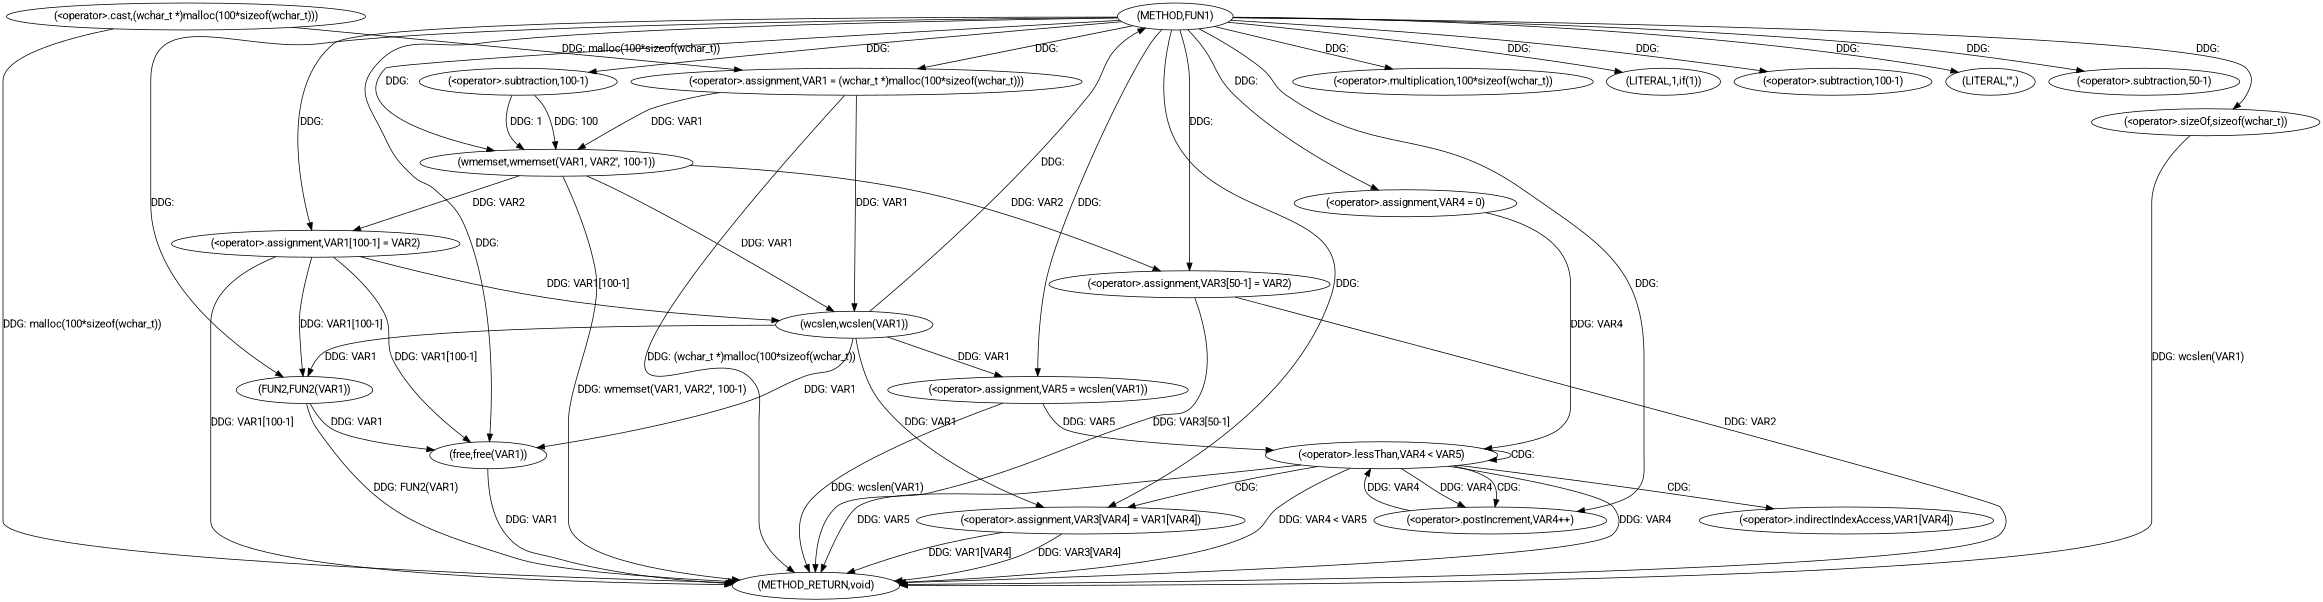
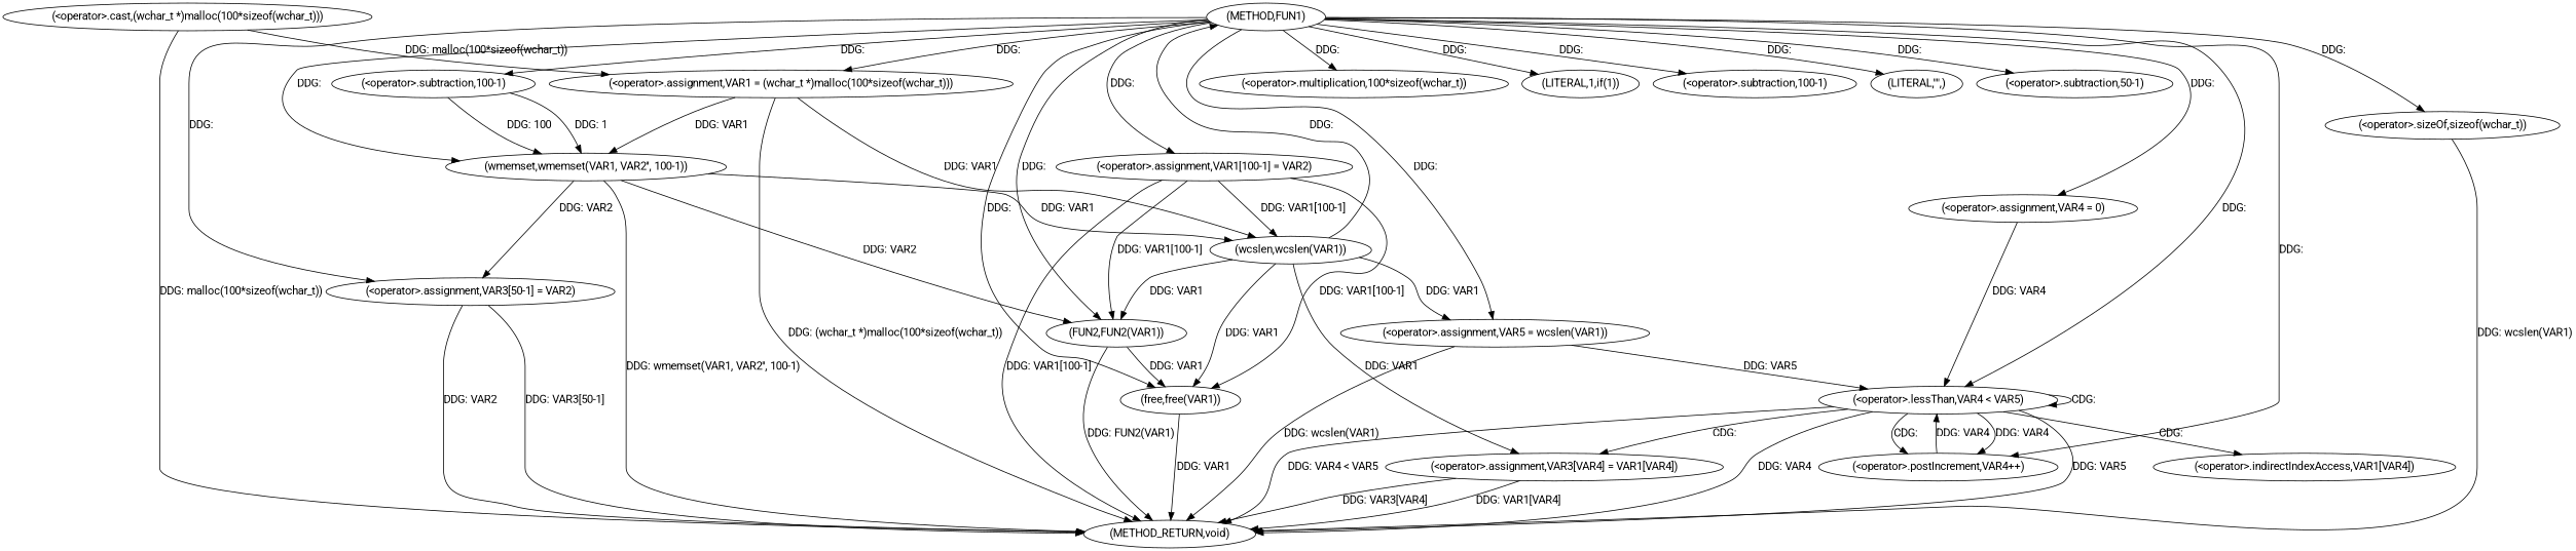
  digraph {
    fontname=Roboto
    node [fontname=Roboto]
    edge [fontname=Roboto]
    n1 [label="(METHOD,FUN1)"]
    n2 [label="(<operator>.assignment,VAR1 = (wchar_t *)malloc(100*sizeof(wchar_t)))"]
    n3 [label="(<operator>.multiplication,100*sizeof(wchar_t))"]
    n4 [label="(<operator>.sizeOf,sizeof(wchar_t))"]
    n5 [label="(LITERAL,1,if(1))"]
    n6 [label="(wmemset,wmemset(VAR1, VAR2'', 100-1))"]
    n7 [label="(<operator>.subtraction,100-1)"]
    n8 [label="(<operator>.assignment,VAR1[100-1] = VAR2)"]
    n9 [label="(<operator>.subtraction,100-1)"]
    n10 [label="(LITERAL,\"\",)"]
    n11 [label="(<operator>.assignment,VAR5 = wcslen(VAR1))"]
    n12 [label="(<operator>.assignment,VAR4 = 0)"]
    n13 [label="(<operator>.lessThan,VAR4 < VAR5)"]
    n14 [label="(<operator>.postIncrement,VAR4++)"]
    n15 [label="(<operator>.assignment,VAR3[50-1] = VAR2)"]
    n16 [label="(<operator>.subtraction,50-1)"]
    n17 [label="(FUN2,FUN2(VAR1))"]
    n18 [label="(free,free(VAR1))"]
    n19 [label="(wcslen,wcslen(VAR1))"]
    n20 [label="(METHOD_RETURN,void)"]
    n21 [label="(<operator>.assignment,VAR3[VAR4] = VAR1[VAR4])"]
    n22 [label="(<operator>.indirectIndexAccess,VAR1[VAR4])"]
    n23 [label="(<operator>.cast,(wchar_t *)malloc(100*sizeof(wchar_t)))"]
    n1 -> n2 [label="DDG: "]
    n1 -> n3 [label="DDG: "]
    n1 -> n4 [label="DDG: "]
    n1 -> n5 [label="DDG: "]
    n1 -> n6 [label="DDG: "]
    n1 -> n7 [label="DDG: "]
    n1 -> n8 [label="DDG: "]
    n1 -> n9 [label="DDG: "]
    n1 -> n10 [label="DDG: "]
    n1 -> n11 [label="DDG: "]
    n1 -> n12 [label="DDG: "]
-   n1 -> n21 [label="DDG: "]
+   n1 -> n13 [label="DDG: "]
    n1 -> n14 [label="DDG: "]
    n1 -> n15 [label="DDG: "]
    n1 -> n16 [label="DDG: "]
    n1 -> n17 [label="DDG: "]
    n1 -> n18 [label="DDG: "]
    n2 -> n6 [label="DDG: VAR1"]
    n2 -> n19 [label="DDG: VAR1"]
    n2 -> n20 [label="DDG: (wchar_t *)malloc(100*sizeof(wchar_t))"]
    n4 -> n20 [label="DDG: wcslen(VAR1)"]
-   n6 -> n8 [label="DDG: VAR2"]
+   n6 -> n17 [label="DDG: VAR2"]
    n6 -> n15 [label="DDG: VAR2"]
    n6 -> n19 [label="DDG: VAR1"]
    n6 -> n20 [label="DDG: wmemset(VAR1, VAR2'', 100-1)"]
    n7 -> n6 [label="DDG: 100"]
    n7 -> n6 [label="DDG: 1"]
    n8 -> n17 [label="DDG: VAR1[100-1]"]
    n8 -> n18 [label="DDG: VAR1[100-1]"]
    n8 -> n19 [label="DDG: VAR1[100-1]"]
    n8 -> n20 [label="DDG: VAR1[100-1]"]
    n11 -> n13 [label="DDG: VAR5"]
    n11 -> n20 [label="DDG: wcslen(VAR1)"]
    n12 -> n13 [label="DDG: VAR4"]
    n13 -> n13 [label="CDG: "]
    n13 -> n14 [label="DDG: VAR4"]
    n13 -> n14 [label="CDG: "]
    n13 -> n20 [label="DDG: VAR5"]
    n13 -> n20 [label="DDG: VAR4 < VAR5"]
    n13 -> n20 [label="DDG: VAR4"]
    n13 -> n21 [label="CDG: "]
    n13 -> n22 [label="CDG: "]
    n14 -> n13 [label="DDG: VAR4"]
    n15 -> n20 [label="DDG: VAR2"]
    n15 -> n20 [label="DDG: VAR3[50-1]"]
    n17 -> n18 [label="DDG: VAR1"]
    n17 -> n20 [label="DDG: FUN2(VAR1)"]
    n18 -> n20 [label="DDG: VAR1"]
    n19 -> n1 [label="DDG: "]
    n19 -> n11 [label="DDG: VAR1"]
    n19 -> n17 [label="DDG: VAR1"]
    n19 -> n18 [label="DDG: VAR1"]
    n19 -> n21 [label="DDG: VAR1"]
    n21 -> n20 [label="DDG: VAR1[VAR4]"]
    n21 -> n20 [label="DDG: VAR3[VAR4]"]
    n23 -> n2 [label="DDG: malloc(100*sizeof(wchar_t))"]
    n23 -> n20 [label="DDG: malloc(100*sizeof(wchar_t))"]
  }
